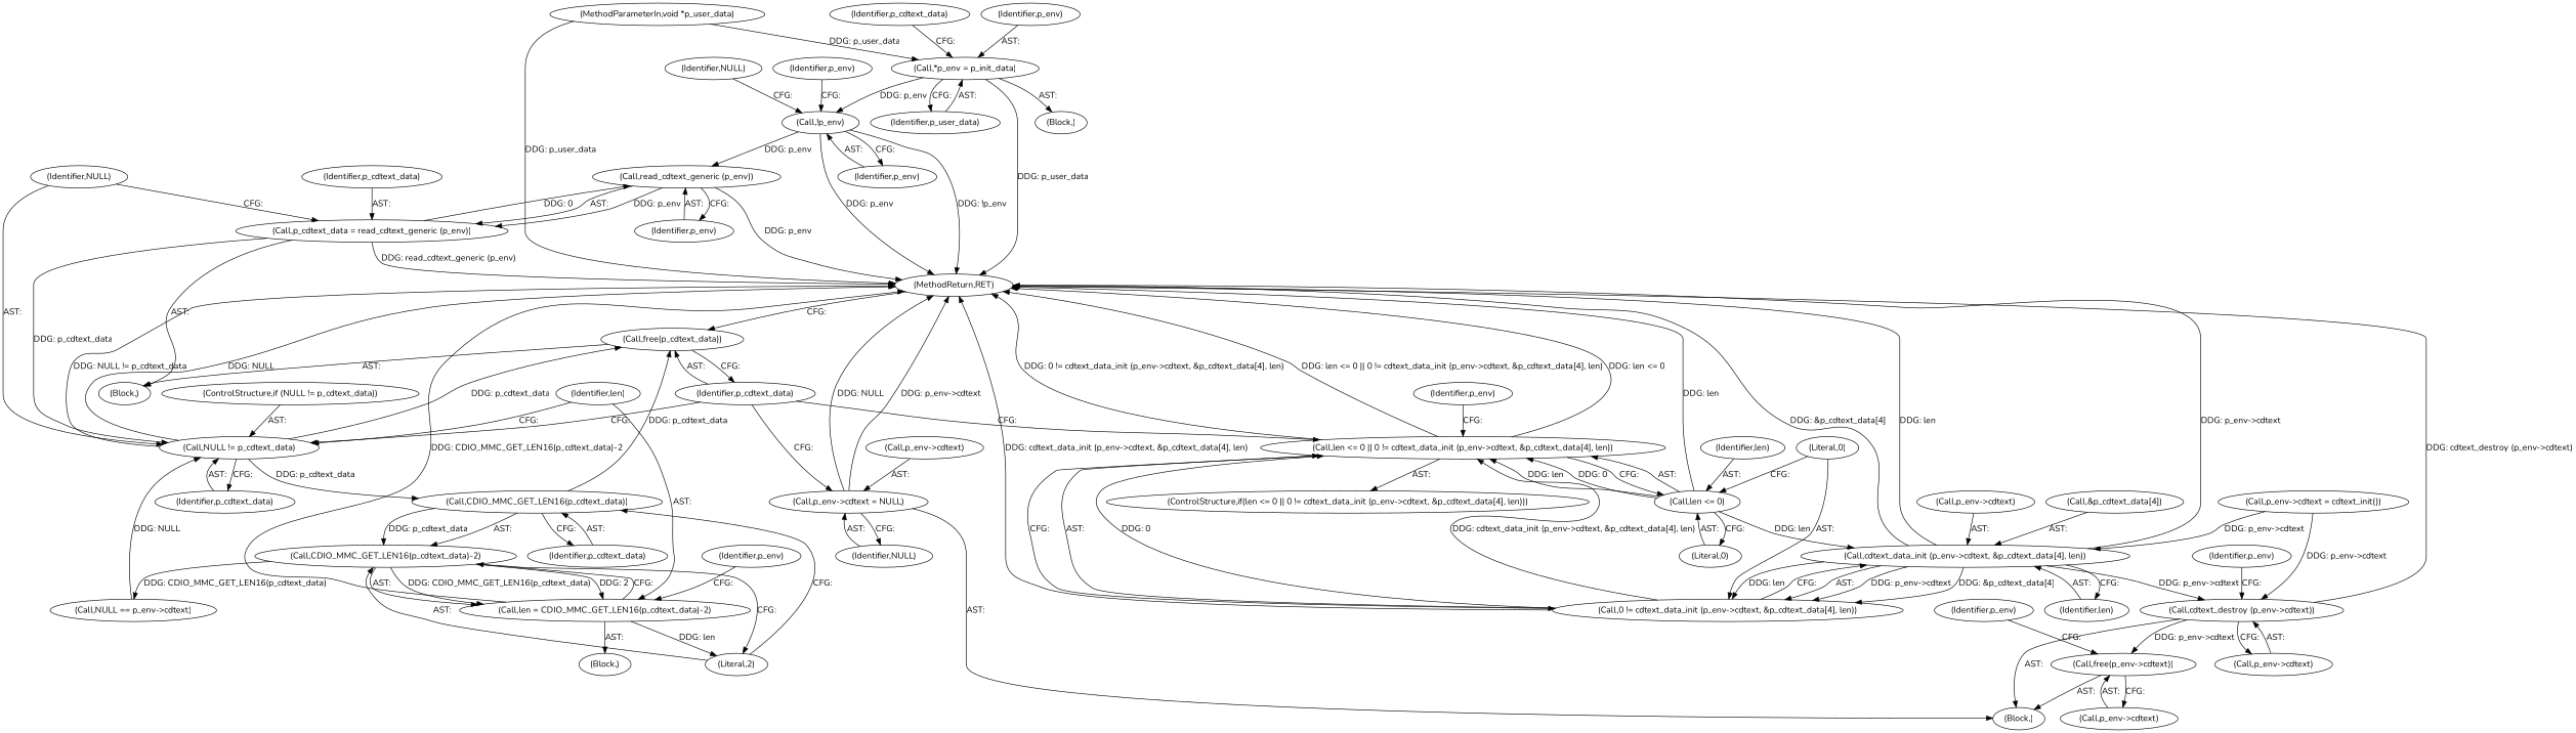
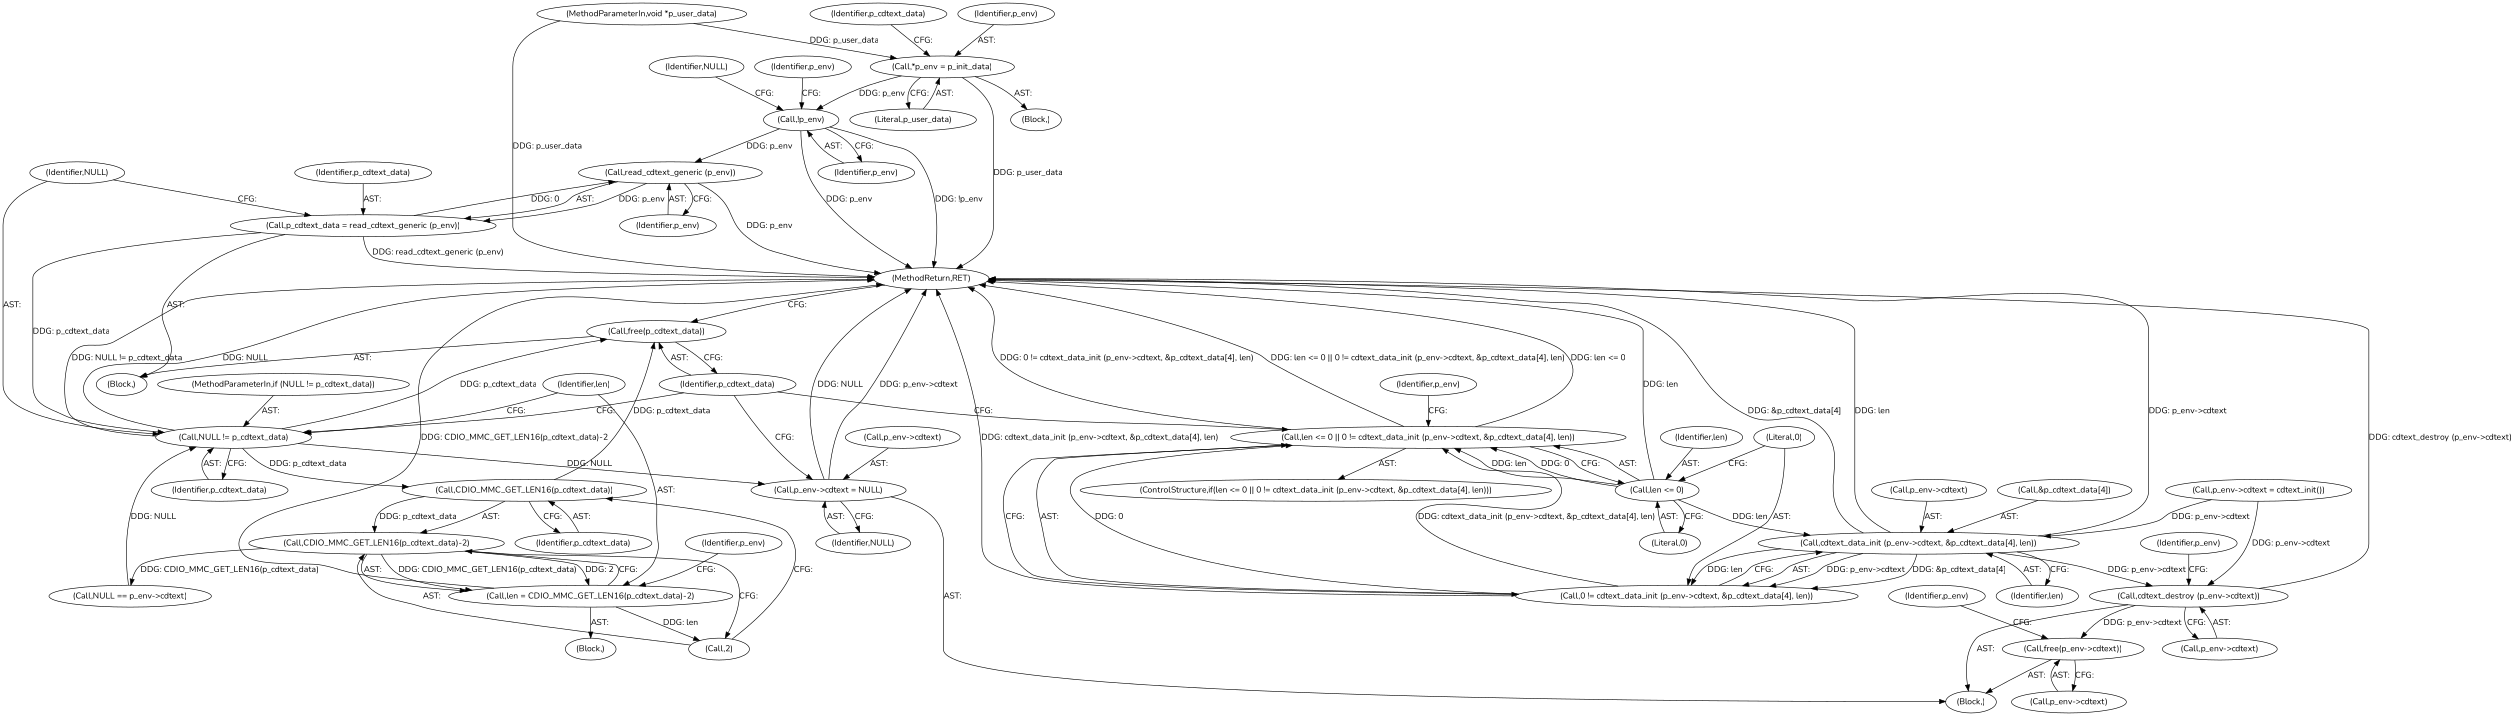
  digraph {
    fontname=Nunito
    node [fontname=Nunito]
    edge [fontname=Nunito]
    n1 [label="(Call,read_cdtext_generic (p_env))"]
    n2 [label="(Call,p_cdtext_data = read_cdtext_generic (p_env))"]
    n3 [label="(MethodReturn,RET)"]
    n4 [label="(Identifier,p_env)"]
    n5 [label="(Call,NULL != p_cdtext_data)"]
    n6 [label="(Block,)"]
    n7 [label="(Call,free(p_cdtext_data))"]
    n8 [label="(Call,!p_env)"]
    n9 [label="(Identifier,p_env)"]
    n10 [label="(Call,*p_env = p_init_data)"]
    n11 [label="(Block,)"]
-   n12 [label="(Identifier,p_user_data)"]
+   n12 [label="(Literal,p_user_data)"]
    n13 [label="(MethodParameterIn,void *p_user_data)"]
    n14 [label="(Call,CDIO_MMC_GET_LEN16(p_cdtext_data))"]
    n15 [label="(Call,p_env->cdtext = NULL)"]
    n16 [label="(Identifier,p_cdtext_data)"]
    n17 [label="(Call,CDIO_MMC_GET_LEN16(p_cdtext_data)-2)"]
    n18 [label="(Identifier,p_cdtext_data)"]
    n19 [label="(Identifier,p_cdtext_data)"]
    n20 [label="(Block,)"]
    n21 [label="(Identifier,NULL)"]
-   n22 [label="(ControlStructure,if (NULL != p_cdtext_data))"]
+   n22 [label="(MethodParameterIn,if (NULL != p_cdtext_data))"]
    n23 [label="(Call,len = CDIO_MMC_GET_LEN16(p_cdtext_data)-2)"]
-   n24 [label="(Literal,2)"]
+   n24 [label="(Call,2)"]
    n25 [label="(Call,NULL == p_env->cdtext)"]
    n26 [label="(Block,)"]
    n27 [label="(Call,len <= 0)"]
    n28 [label="(Call,len <= 0 || 0 != cdtext_data_init (p_env->cdtext, &p_cdtext_data[4], len))"]
    n29 [label="(Call,cdtext_data_init (p_env->cdtext, &p_cdtext_data[4], len))"]
    n30 [label="(Literal,0)"]
    n31 [label="(Call,0 != cdtext_data_init (p_env->cdtext, &p_cdtext_data[4], len))"]
    n32 [label="(ControlStructure,if(len <= 0 || 0 != cdtext_data_init (p_env->cdtext, &p_cdtext_data[4], len)))"]
    n33 [label="(Call,cdtext_destroy (p_env->cdtext))"]
    n34 [label="(Identifier,len)"]
    n35 [label="(Call,free(p_env->cdtext))"]
    n36 [label="(Call,p_env->cdtext)"]
    n37 [label="(Call,p_env->cdtext)"]
    n38 [label="(Identifier,p_cdtext_data)"]
    n39 [label="(Identifier,p_env)"]
    n40 [label="(Identifier,len)"]
    n41 [label="(Literal,0)"]
    n42 [label="(Identifier,p_env)"]
    n43 [label="(Identifier,p_env)"]
    n44 [label="(Identifier,p_env)"]
    n45 [label="(Identifier,p_env)"]
    n46 [label="(Call,&p_cdtext_data[4])"]
    n47 [label="(Identifier,NULL)"]
    n48 [label="(Identifier,p_cdtext_data)"]
    n49 [label="(Identifier,NULL)"]
    n50 [label="(Call,p_env->cdtext)"]
    n51 [label="(Identifier,p_env)"]
    n52 [label="(Identifier,len)"]
    n53 [label="(Call,p_env->cdtext = cdtext_init())"]
    n54 [label="(Call,p_env->cdtext)"]
    n1 -> n2 [label="AST: "]
    n1 -> n2 [label="DDG: p_env"]
    n1 -> n3 [label="DDG: p_env"]
    n1 -> n4 [label="CFG: "]
    n2 -> n1 [label="DDG: 0"]
    n2 -> n3 [label="DDG: read_cdtext_generic (p_env)"]
    n2 -> n5 [label="DDG: p_cdtext_data"]
    n2 -> n6 [label="AST: "]
    n3 -> n7 [label="CFG: "]
    n4 -> n1 [label="AST: "]
    n5 -> n3 [label="DDG: NULL != p_cdtext_data"]
    n5 -> n3 [label="DDG: NULL"]
    n5 -> n7 [label="DDG: p_cdtext_data"]
    n5 -> n14 [label="DDG: p_cdtext_data"]
+   n5 -> n15 [label="DDG: NULL"]
    n5 -> n16 [label="CFG: "]
    n7 -> n6 [label="AST: "]
    n7 -> n19 [label="CFG: "]
    n8 -> n1 [label="DDG: p_env"]
    n8 -> n3 [label="DDG: p_env"]
    n8 -> n3 [label="DDG: !p_env"]
    n8 -> n9 [label="CFG: "]
    n9 -> n8 [label="AST: "]
    n10 -> n3 [label="DDG: p_user_data"]
    n10 -> n8 [label="DDG: p_env"]
    n10 -> n11 [label="AST: "]
    n10 -> n12 [label="CFG: "]
    n12 -> n10 [label="AST: "]
    n13 -> n3 [label="DDG: p_user_data"]
    n13 -> n10 [label="DDG: p_user_data"]
    n14 -> n7 [label="DDG: p_cdtext_data"]
    n14 -> n17 [label="AST: "]
    n14 -> n17 [label="DDG: p_cdtext_data"]
    n14 -> n18 [label="CFG: "]
    n15 -> n3 [label="DDG: p_env->cdtext"]
    n15 -> n3 [label="DDG: NULL"]
    n15 -> n20 [label="AST: "]
    n15 -> n21 [label="CFG: "]
    n16 -> n5 [label="AST: "]
    n17 -> n23 [label="AST: "]
    n17 -> n23 [label="DDG: CDIO_MMC_GET_LEN16(p_cdtext_data)"]
    n17 -> n23 [label="DDG: 2"]
    n17 -> n24 [label="CFG: "]
    n17 -> n25 [label="DDG: CDIO_MMC_GET_LEN16(p_cdtext_data)"]
    n18 -> n14 [label="AST: "]
    n19 -> n5 [label="CFG: "]
    n19 -> n7 [label="AST: "]
    n19 -> n15 [label="CFG: "]
    n19 -> n28 [label="CFG: "]
    n21 -> n15 [label="AST: "]
    n22 -> n5 [label="AST: "]
    n23 -> n3 [label="DDG: CDIO_MMC_GET_LEN16(p_cdtext_data)-2"]
    n23 -> n17 [label="CFG: "]
    n23 -> n24 [label="DDG: len"]
    n23 -> n26 [label="AST: "]
    n24 -> n14 [label="CFG: "]
    n24 -> n17 [label="AST: "]
    n25 -> n5 [label="DDG: NULL"]
    n27 -> n3 [label="DDG: len"]
    n27 -> n28 [label="AST: "]
    n27 -> n28 [label="DDG: len"]
    n27 -> n28 [label="DDG: 0"]
    n27 -> n29 [label="DDG: len"]
    n27 -> n30 [label="CFG: "]
    n28 -> n3 [label="DDG: len <= 0 || 0 != cdtext_data_init (p_env->cdtext, &p_cdtext_data[4], len)"]
    n28 -> n3 [label="DDG: len <= 0"]
    n28 -> n3 [label="DDG: 0 != cdtext_data_init (p_env->cdtext, &p_cdtext_data[4], len)"]
    n28 -> n27 [label="CFG: "]
    n28 -> n31 [label="CFG: "]
    n28 -> n32 [label="AST: "]
    n29 -> n3 [label="DDG: &p_cdtext_data[4]"]
    n29 -> n3 [label="DDG: p_env->cdtext"]
    n29 -> n3 [label="DDG: len"]
    n29 -> n31 [label="AST: "]
    n29 -> n31 [label="DDG: p_env->cdtext"]
    n29 -> n31 [label="DDG: &p_cdtext_data[4]"]
    n29 -> n31 [label="DDG: len"]
    n29 -> n33 [label="DDG: p_env->cdtext"]
    n29 -> n34 [label="CFG: "]
    n30 -> n27 [label="AST: "]
    n31 -> n3 [label="DDG: cdtext_data_init (p_env->cdtext, &p_cdtext_data[4], len)"]
    n31 -> n28 [label="AST: "]
    n31 -> n28 [label="DDG: 0"]
    n31 -> n28 [label="DDG: cdtext_data_init (p_env->cdtext, &p_cdtext_data[4], len)"]
    n31 -> n29 [label="CFG: "]
    n33 -> n3 [label="DDG: cdtext_destroy (p_env->cdtext)"]
    n33 -> n20 [label="AST: "]
    n33 -> n35 [label="DDG: p_env->cdtext"]
    n33 -> n36 [label="CFG: "]
    n34 -> n29 [label="AST: "]
    n35 -> n20 [label="AST: "]
    n35 -> n37 [label="CFG: "]
    n36 -> n33 [label="AST: "]
    n37 -> n35 [label="AST: "]
    n38 -> n10 [label="CFG: "]
    n39 -> n23 [label="CFG: "]
    n40 -> n27 [label="AST: "]
    n41 -> n27 [label="CFG: "]
    n41 -> n31 [label="AST: "]
    n42 -> n33 [label="CFG: "]
    n43 -> n8 [label="CFG: "]
    n44 -> n10 [label="AST: "]
    n45 -> n35 [label="CFG: "]
    n46 -> n29 [label="AST: "]
    n47 -> n2 [label="CFG: "]
    n47 -> n5 [label="AST: "]
    n48 -> n2 [label="AST: "]
    n49 -> n8 [label="CFG: "]
    n50 -> n29 [label="AST: "]
    n51 -> n28 [label="CFG: "]
    n52 -> n5 [label="CFG: "]
    n52 -> n23 [label="AST: "]
    n53 -> n29 [label="DDG: p_env->cdtext"]
    n53 -> n33 [label="DDG: p_env->cdtext"]
    n54 -> n15 [label="AST: "]
  }
